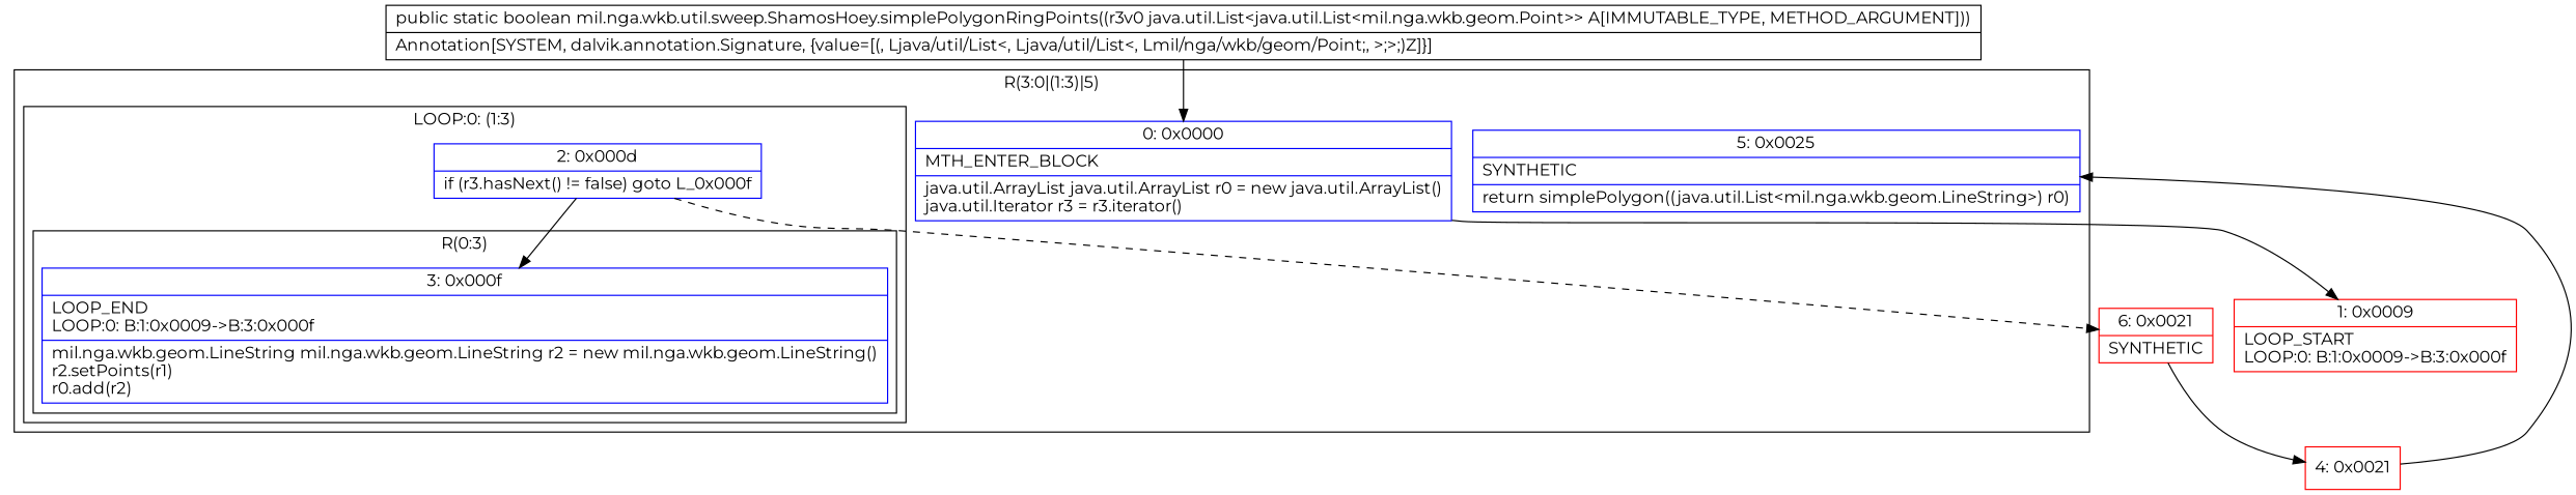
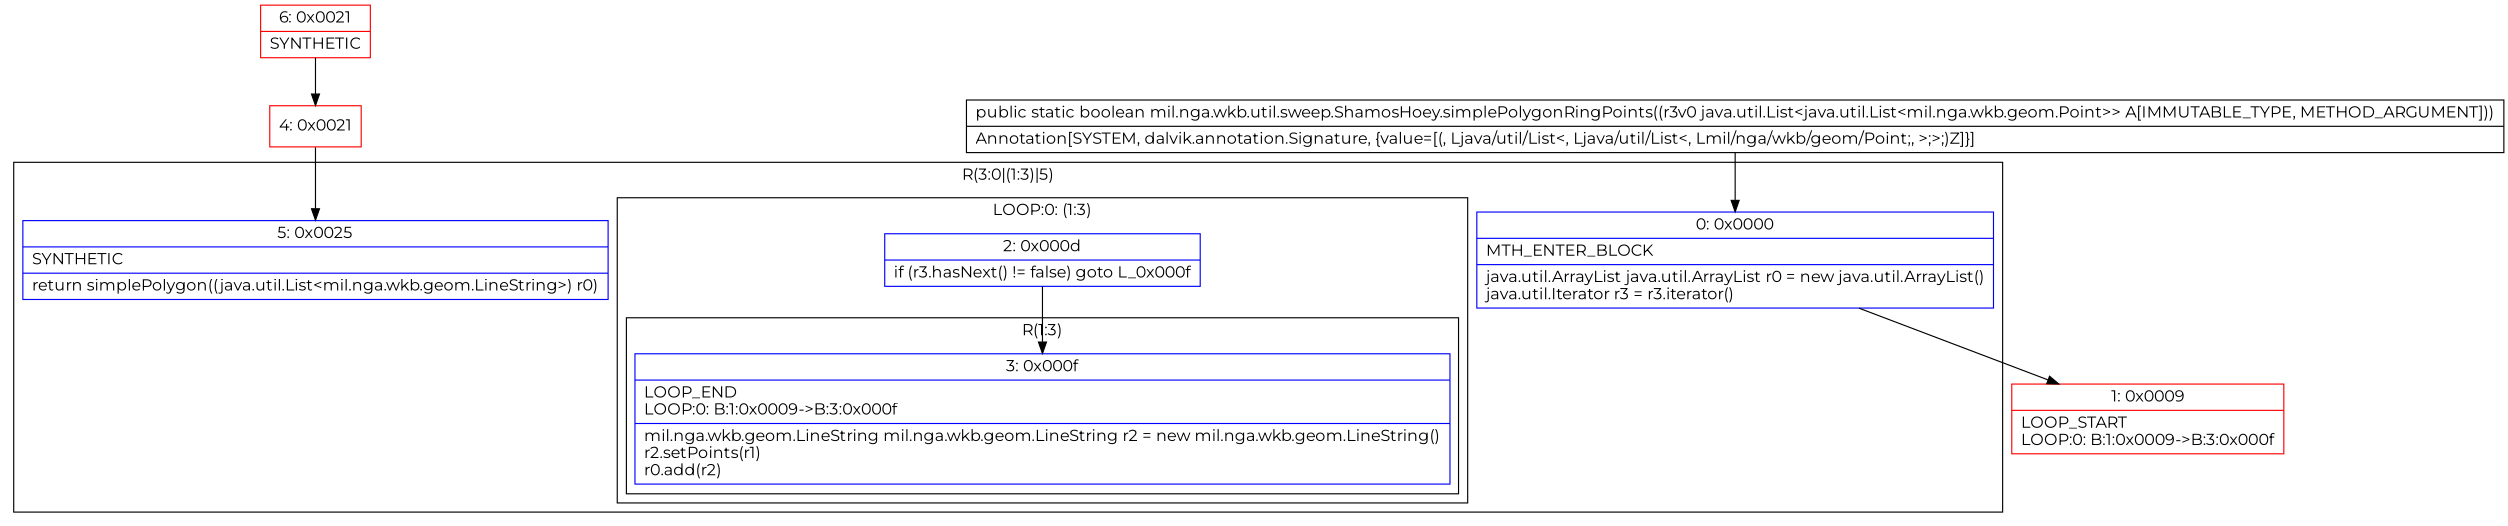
  digraph {
    fontname=Montserrat
    node [color=blue fontname=Montserrat shape=record]
    edge [fontname=Montserrat]
    n1 [label="{3\:\ 0x000f|LOOP_END\lLOOP:0: B:1:0x0009\-\>B:3:0x000f\l|mil.nga.wkb.geom.LineString mil.nga.wkb.geom.LineString r2 = new mil.nga.wkb.geom.LineString()\lr2.setPoints(r1)\lr0.add(r2)\l}"]
    n2 [label="{2\:\ 0x000d|if (r3.hasNext() != false) goto L_0x000f\l}"]
    n3 [label="{0\:\ 0x0000|MTH_ENTER_BLOCK\l|java.util.ArrayList java.util.ArrayList r0 = new java.util.ArrayList()\ljava.util.Iterator r3 = r3.iterator()\l}"]
    n4 [label="{5\:\ 0x0025|SYNTHETIC\l|return simplePolygon((java.util.List\<mil.nga.wkb.geom.LineString\>) r0)\l}"]
    n5 [color=red label="{6\:\ 0x0021|SYNTHETIC\l}"]
    n6 [color=red label="{1\:\ 0x0009|LOOP_START\lLOOP:0: B:1:0x0009\-\>B:3:0x000f\l}"]
    n7 [color=red label="{4\:\ 0x0021}"]
    n8 [label="{public static boolean mil.nga.wkb.util.sweep.ShamosHoey.simplePolygonRingPoints((r3v0 java.util.List\<java.util.List\<mil.nga.wkb.geom.Point\>\> A[IMMUTABLE_TYPE, METHOD_ARGUMENT]))  | Annotation[SYSTEM, dalvik.annotation.Signature, \{value=[(, Ljava\/util\/List\<, Ljava\/util\/List\<, Lmil\/nga\/wkb\/geom\/Point;, \>;\>;)Z]\}]\l}" color=""]
    subgraph cluster_1 {
      label="R(3:0|(1:3)|5)"
      n3
      n4
      subgraph cluster_2 {
        label="LOOP:0: (1:3)"
        n2
        subgraph cluster_3 {
-         label="R(0:3)"
+         label="R(1:3)"
          n1
        }
      }
    }
    n2 -> n1
-   n2 -> n5 [style=dashed]
    n3 -> n6
    n5 -> n7
    n7 -> n4
    n8 -> n3
  }
